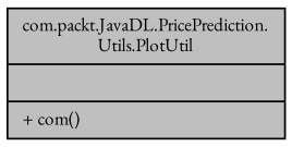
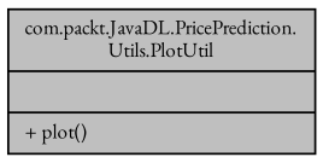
  digraph {
    fontname="EB Garamond"
-   n1 [color=black fillcolor=grey75 fontcolor=black fontname="EB Garamond" fontsize=10 height=0.2 label="{com.packt.JavaDL.PricePrediction.\lUtils.PlotUtil\n||+ com()\l}" shape=record style=filled width=0.4]
+   n1 [color=black fillcolor=grey75 fontcolor=black fontname="EB Garamond" fontsize=10 height=0.2 label="{com.packt.JavaDL.PricePrediction.\lUtils.PlotUtil\n||+ plot()\l}" shape=record style=filled width=0.4]
  }
